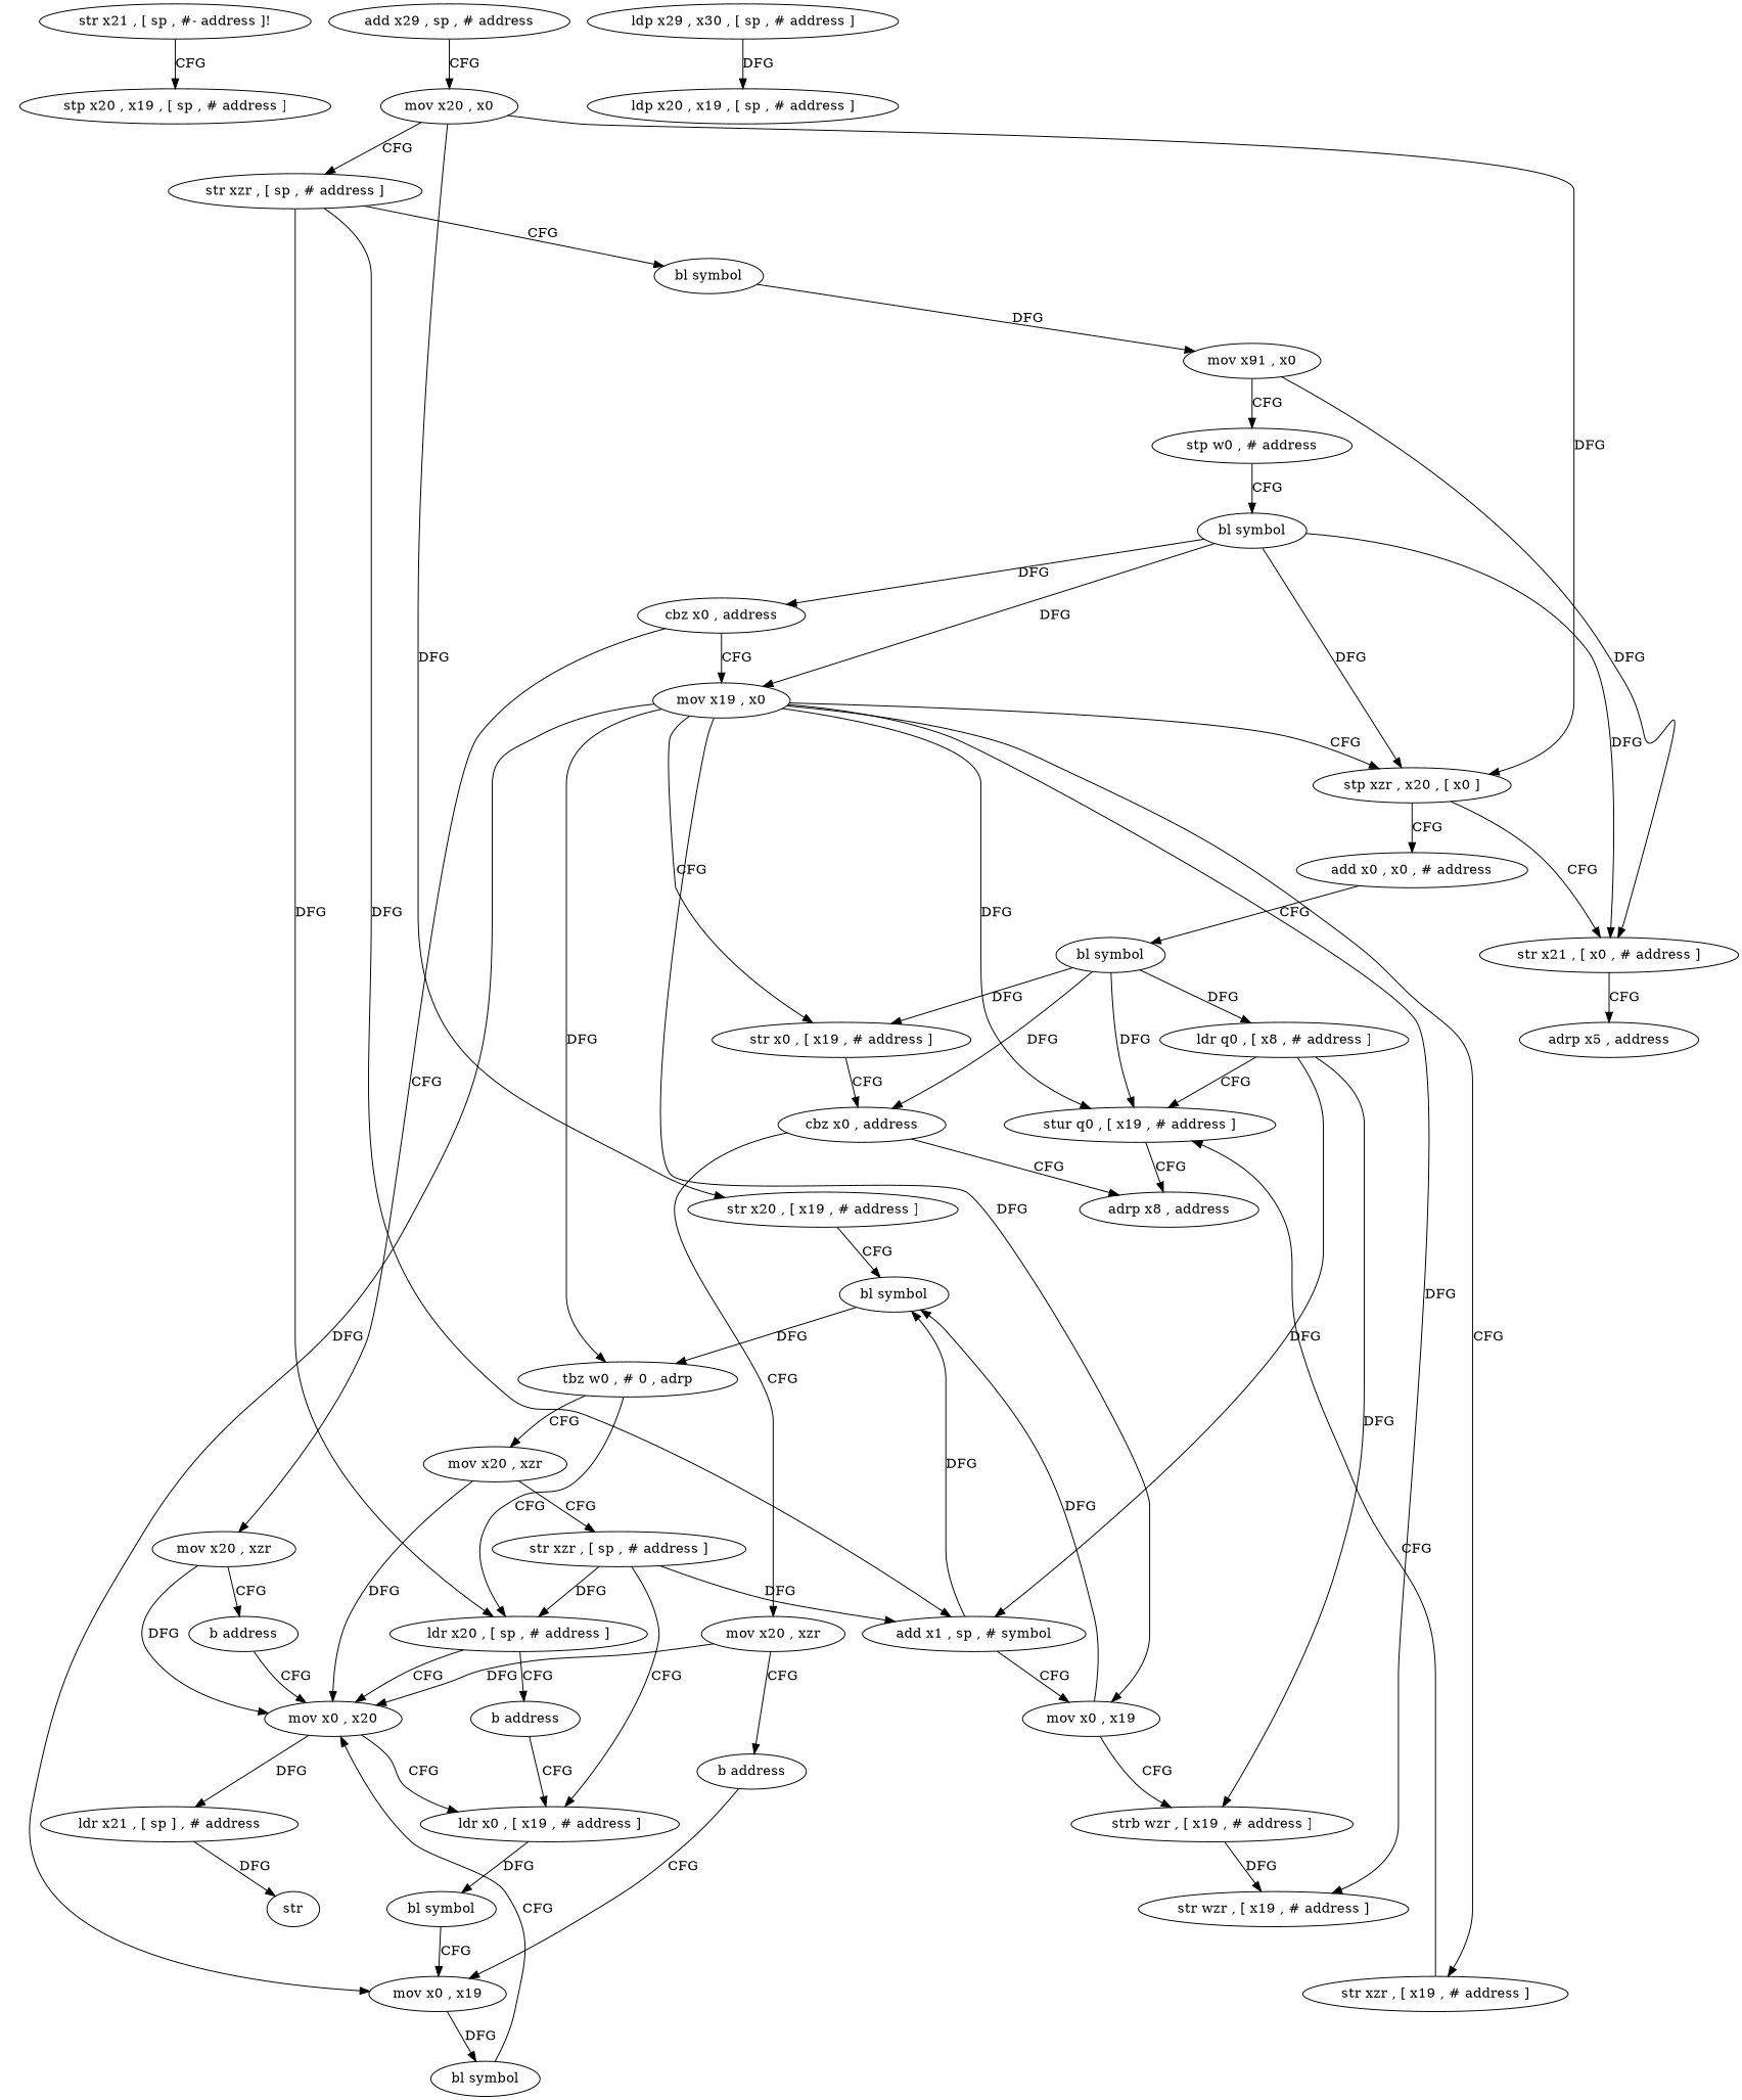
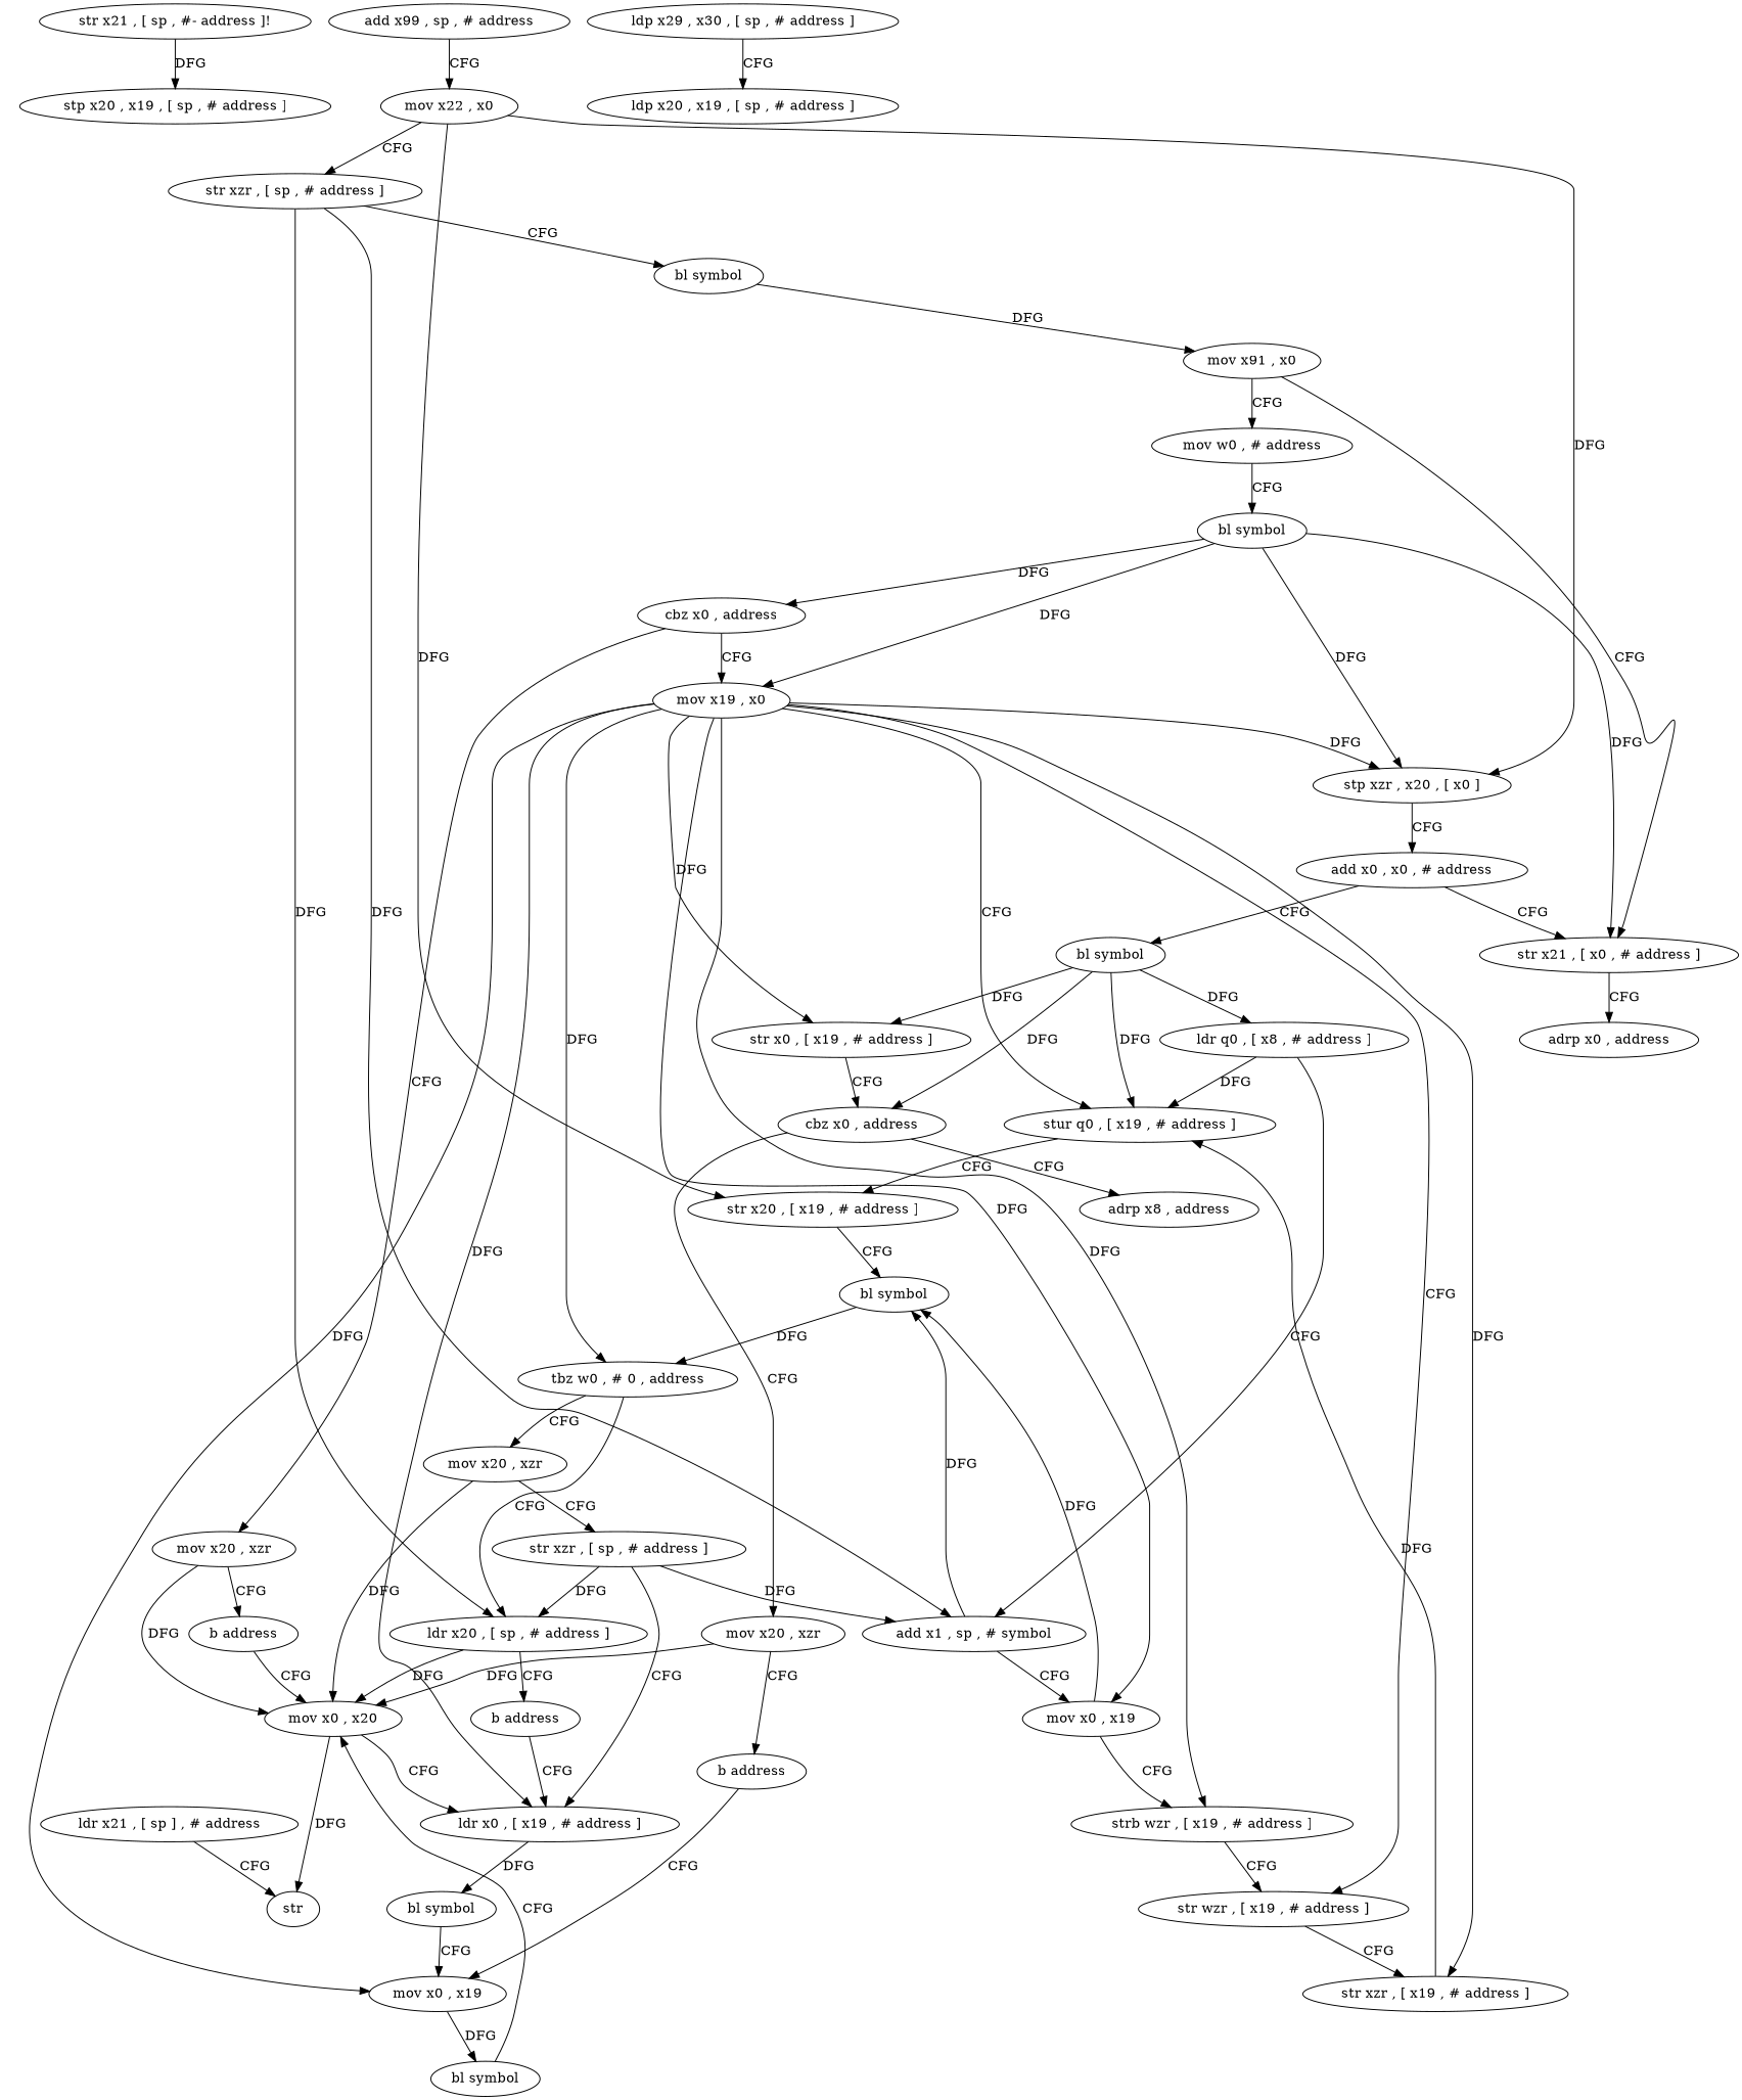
  digraph {
    n1 [label="str x21 , [ sp , #- address ]!"]
    n2 [label="stp x20 , x19 , [ sp , # address ]"]
-   n3 [label="add x29 , sp , # address"]
-   n4 [label="mov x20 , x0"]
+   n3 [label="add x99 , sp , # address"]
+   n4 [label="mov x22 , x0"]
    n5 [label="str xzr , [ sp , # address ]"]
    n6 [label="stp xzr , x20 , [ x0 ]"]
    n7 [label="str x20 , [ x19 , # address ]"]
    n8 [label="bl symbol"]
    n9 [label="add x1 , sp , # symbol"]
    n10 [label="ldr x20 , [ sp , # address ]"]
    n11 [label="str x21 , [ x0 , # address ]"]
    n12 [label="add x0 , x0 , # address"]
    n13 [label="bl symbol"]
    n14 [label="mov x91 , x0"]
    n15 [label="mov x0 , x19"]
    n16 [label="mov x0 , x20"]
    n17 [label="b address"]
-   n18 [label="stp w0 , # address"]
+   n18 [label="mov w0 , # address"]
    n19 [label="bl symbol"]
-   n20 [label="adrp x5 , address"]
+   n20 [label="adrp x0 , address"]
    n21 [label="cbz x0 , address"]
    n22 [label="mov x19 , x0"]
    n23 [label="mov x20 , xzr"]
    n24 [label="str x0 , [ x19 , # address ]"]
    n25 [label="mov x0 , x19"]
    n26 [label="strb wzr , [ x19 , # address ]"]
    n27 [label="str wzr , [ x19 , # address ]"]
    n28 [label="str xzr , [ x19 , # address ]"]
    n29 [label="stur q0 , [ x19 , # address ]"]
    n30 [label="ldr x0 , [ x19 , # address ]"]
-   n31 [label="tbz w0 , # 0 , adrp"]
+   n31 [label="tbz w0 , # 0 , address"]
    n32 [label="b address"]
    n33 [label=str]
    n34 [label="cbz x0 , address"]
    n35 [label="bl symbol"]
    n36 [label="bl symbol"]
    n37 [label="ldp x29 , x30 , [ sp , # address ]"]
    n38 [label="ldp x20 , x19 , [ sp , # address ]"]
    n39 [label="bl symbol"]
    n40 [label="ldr q0 , [ x8 , # address ]"]
    n41 [label="mov x20 , xzr"]
    n42 [label="adrp x8 , address"]
    n43 [label="b address"]
    n44 [label="ldr x21 , [ sp ] , # address"]
    n45 [label="mov x20 , xzr"]
    n46 [label="str xzr , [ sp , # address ]"]
-   n1 -> n2 [label=CFG]
+   n1 -> n2 [label=DFG]
    n3 -> n4 [label=CFG]
    n4 -> n5 [label=CFG]
    n4 -> n6 [label=DFG]
    n4 -> n7 [label=DFG]
    n5 -> n8 [label=CFG]
    n5 -> n9 [label=DFG]
    n5 -> n10 [label=DFG]
-   n6 -> n11 [label=CFG]
+   n12 -> n11 [label=CFG]
    n6 -> n12 [label=CFG]
    n7 -> n13 [label=CFG]
    n8 -> n14 [label=DFG]
    n9 -> n13 [label=DFG]
    n9 -> n15 [label=CFG]
-   n10 -> n16 [label=CFG]
+   n10 -> n16 [label=DFG]
    n10 -> n17 [label=CFG]
    n11 -> n20 [label=CFG]
    n12 -> n39 [label=CFG]
    n13 -> n31 [label=DFG]
-   n14 -> n11 [label=DFG]
+   n14 -> n11 [label=CFG]
    n14 -> n18 [label=CFG]
    n15 -> n13 [label=DFG]
    n15 -> n26 [label=CFG]
    n16 -> n30 [label=CFG]
-   n16 -> n44 [label=DFG]
+   n16 -> n33 [label=DFG]
    n17 -> n30 [label=CFG]
    n18 -> n19 [label=CFG]
    n19 -> n6 [label=DFG]
    n19 -> n11 [label=DFG]
    n19 -> n21 [label=DFG]
    n19 -> n22 [label=DFG]
    n21 -> n22 [label=CFG]
    n21 -> n23 [label=CFG]
-   n22 -> n6 [label=CFG]
+   n22 -> n6 [label=DFG]
    n22 -> n15 [label=DFG]
-   n22 -> n24 [label=CFG]
+   n22 -> n24 [label=DFG]
    n22 -> n25 [label=DFG]
-   n40 -> n26 [label=DFG]
-   n22 -> n27 [label=DFG]
-   n22 -> n28 [label=CFG]
-   n22 -> n29 [label=DFG]
+   n22 -> n26 [label=DFG]
+   n22 -> n27 [label=CFG]
+   n22 -> n28 [label=DFG]
+   n22 -> n29 [label=CFG]
+   n22 -> n30 [label=DFG]
    n22 -> n31 [label=DFG]
    n23 -> n16 [label=DFG]
    n23 -> n32 [label=CFG]
    n24 -> n34 [label=CFG]
    n25 -> n35 [label=DFG]
-   n26 -> n27 [label=DFG]
-   n28 -> n29 [label=CFG]
-   n29 -> n42 [label=CFG]
+   n26 -> n27 [label=CFG]
+   n27 -> n28 [label=CFG]
+   n28 -> n29 [label=DFG]
+   n29 -> n7 [label=CFG]
    n30 -> n36 [label=DFG]
    n31 -> n10 [label=CFG]
    n31 -> n45 [label=CFG]
    n32 -> n16 [label=CFG]
    n34 -> n41 [label=CFG]
    n34 -> n42 [label=CFG]
    n35 -> n16 [label=CFG]
    n36 -> n25 [label=CFG]
-   n37 -> n38 [label=DFG]
+   n37 -> n38 [label=CFG]
    n39 -> n24 [label=DFG]
    n39 -> n29 [label=DFG]
    n39 -> n34 [label=DFG]
    n39 -> n40 [label=DFG]
-   n40 -> n9 [label=DFG]
-   n40 -> n29 [label=CFG]
+   n40 -> n9 [label=CFG]
+   n40 -> n29 [label=DFG]
    n41 -> n16 [label=DFG]
    n41 -> n43 [label=CFG]
    n43 -> n25 [label=CFG]
-   n44 -> n33 [label=DFG]
+   n44 -> n33 [label=CFG]
    n45 -> n16 [label=DFG]
    n45 -> n46 [label=CFG]
    n46 -> n9 [label=DFG]
    n46 -> n10 [label=DFG]
    n46 -> n30 [label=CFG]
  }
